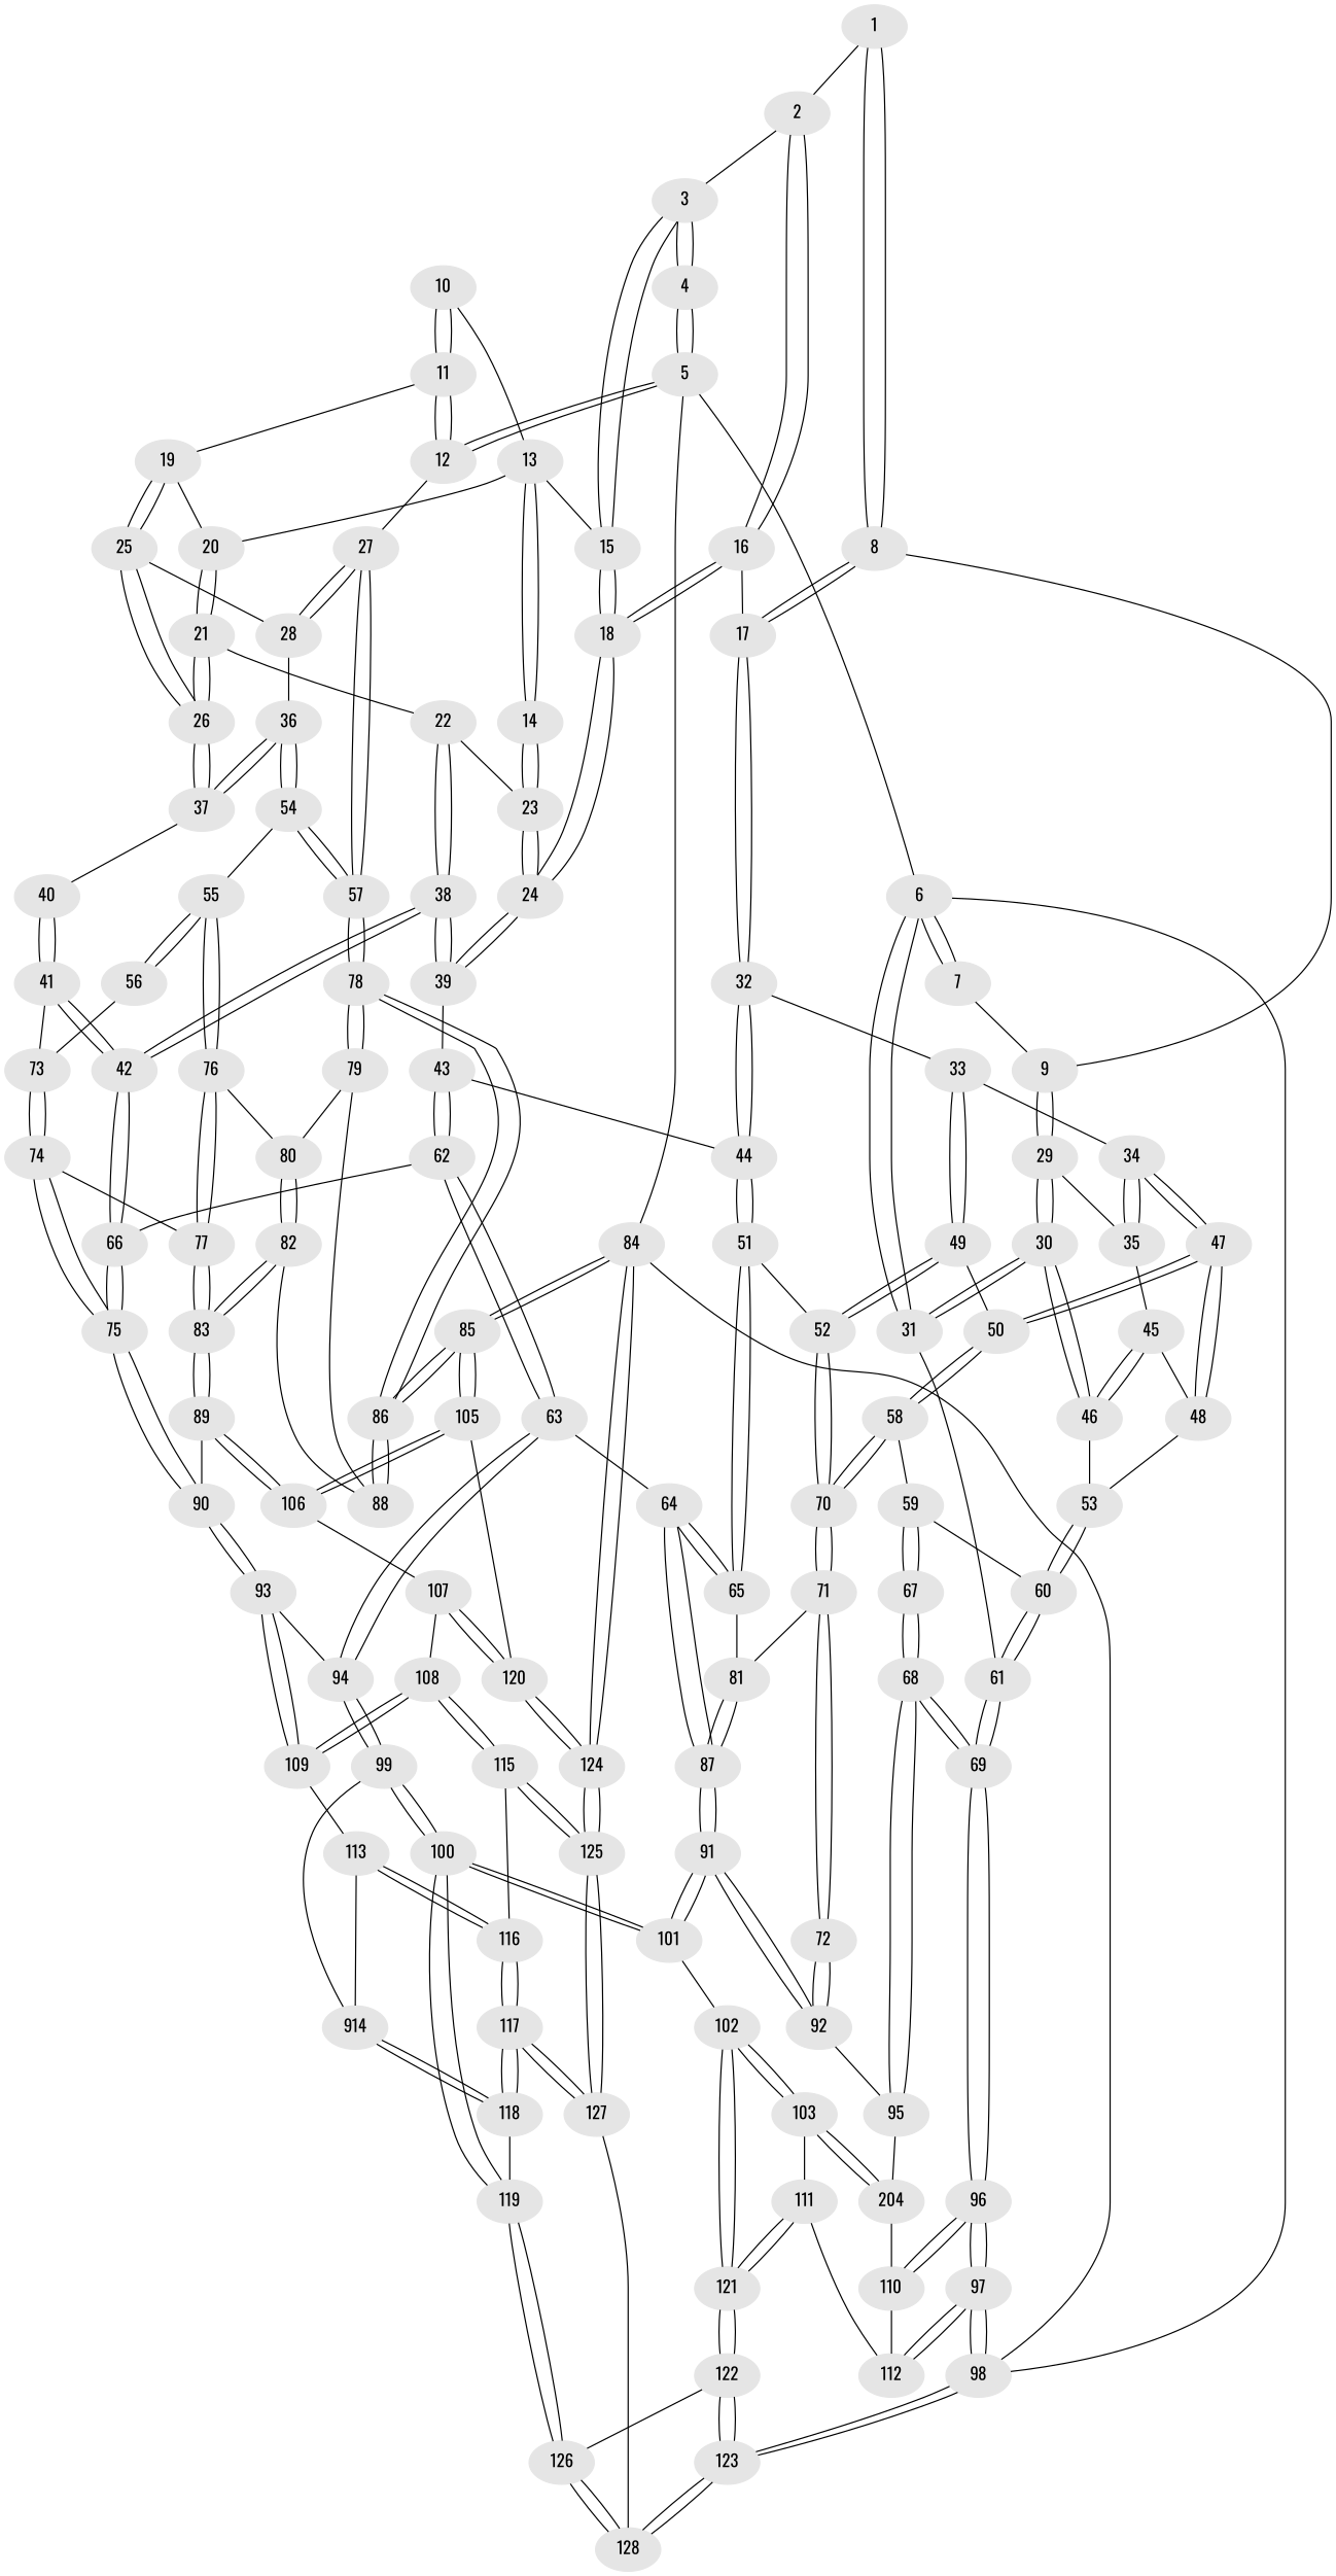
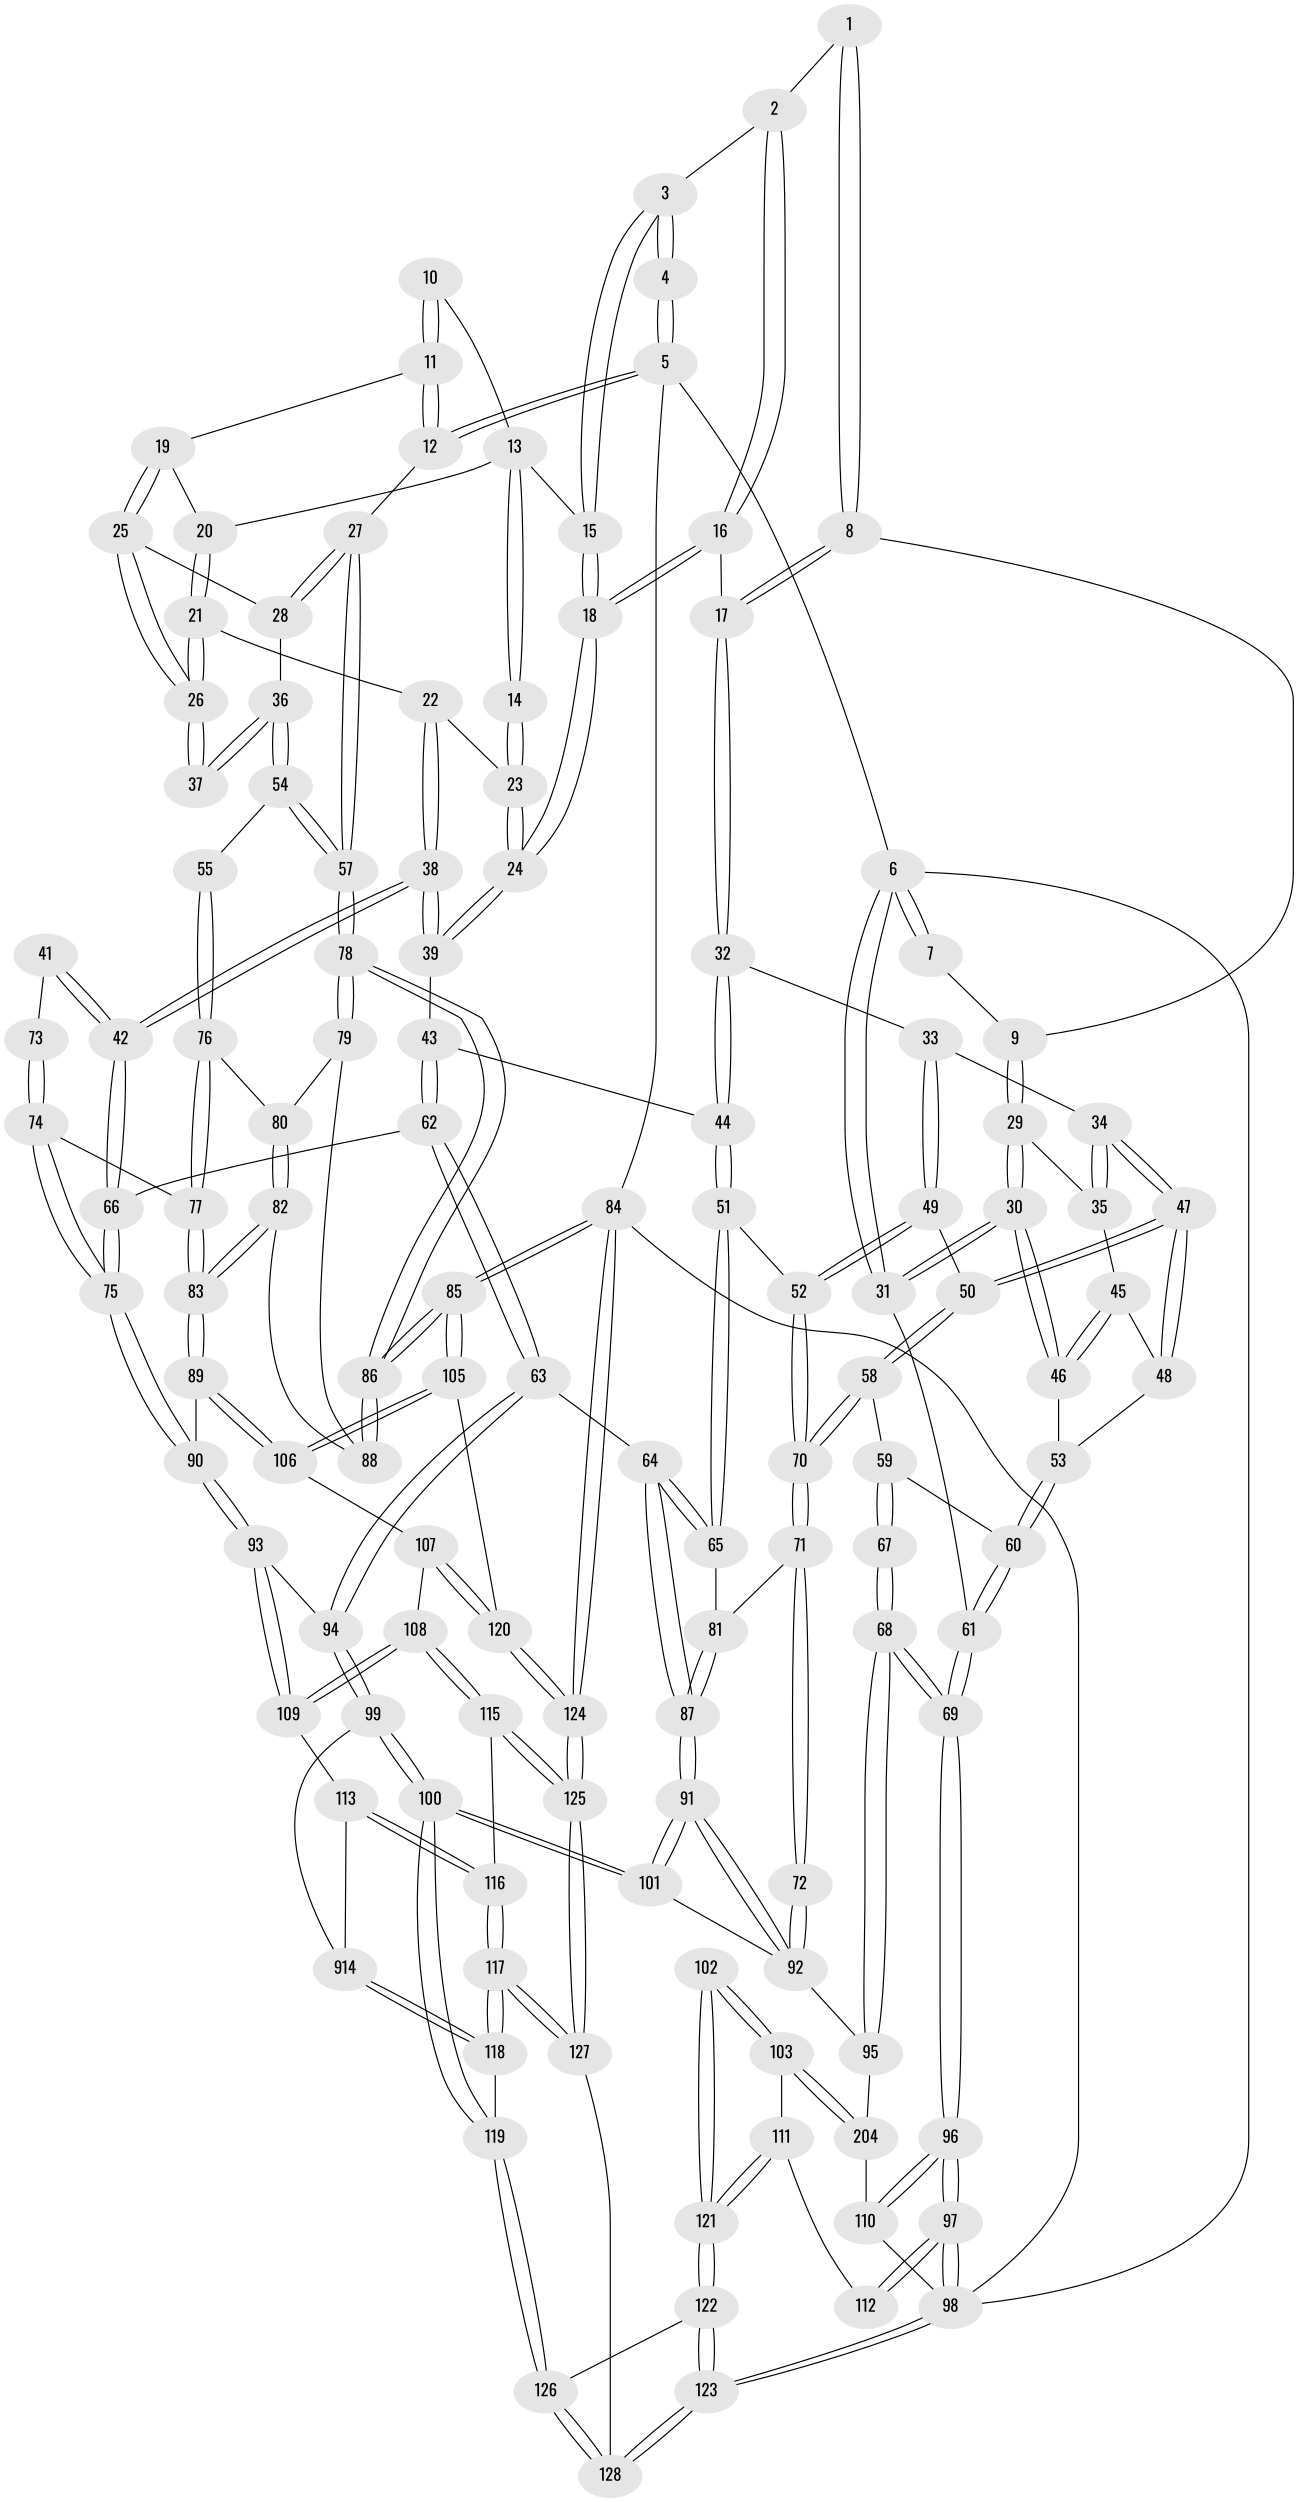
  graph {
    fontname=Oswald
    node [color=gray90 fontname=Oswald style=filled]
    edge [fontname=Oswald]
    1
    2
    8
    3
    16
    9
    17
    4
    15
    18
    5
    6
    12
    84
    7
    31
    98
    27
    85
    124
    61
    123
    29
    32
    30
    35
    10
    11
    13
    19
    14
    20
    25
    28
    57
    23
    21
    24
    33
    44
    39
    26
    22
    38
    37
    42
    43
    36
-   40
    78
    54
    46
    45
    53
    69
    34
    49
    51
    47
    50
    52
    48
    55
    41
    66
    62
    73
-   56
    74
    75
    63
    65
    60
    58
    70
    59
    81
    71
    76
    77
    80
    79
    86
    67
    68
    96
    64
    94
    87
    99
    91
    90
    95
    72
    92
    n96 [label=204]
    97
    110
    83
    93
    82
    89
    88
    106
    105
    125
    120
    101
    107
    109
    102
    113
    100
    n114 [label=914]
    112
    128
    119
    118
    126
    103
    121
    111
    122
    108
    115
    116
    117
    127
    1 -- 2
    1 -- 8
    1 -- 8
    2 -- 3
    2 -- 16
    2 -- 16
    8 -- 9
    8 -- 17
    8 -- 17
    3 -- 4
    3 -- 4
    3 -- 15
    3 -- 15
    16 -- 17
    16 -- 18
    16 -- 18
    9 -- 29
    9 -- 29
    17 -- 32
    17 -- 32
    4 -- 5
    4 -- 5
    15 -- 18
    15 -- 18
    18 -- 24
    18 -- 24
    5 -- 6
    5 -- 12
    5 -- 12
    5 -- 84
    6 -- 7
    6 -- 7
    6 -- 31
    6 -- 31
    6 -- 98
    12 -- 27
    84 -- 98
    84 -- 85
    84 -- 85
    84 -- 124
    84 -- 124
    7 -- 9
    31 -- 61
    98 -- 123
    98 -- 123
    27 -- 28
    27 -- 28
    27 -- 57
    27 -- 57
    85 -- 86
    85 -- 86
    85 -- 105
    85 -- 105
    124 -- 125
    124 -- 125
    61 -- 69
    61 -- 69
    123 -- 128
    123 -- 128
    29 -- 30
    29 -- 30
    29 -- 35
    32 -- 33
    32 -- 44
    32 -- 44
    30 -- 31
    30 -- 31
    30 -- 46
    30 -- 46
    35 -- 45
    10 -- 11
    10 -- 11
    10 -- 13
    11 -- 12
    11 -- 12
    11 -- 19
    13 -- 15
    13 -- 14
    13 -- 14
    13 -- 20
    19 -- 20
    19 -- 25
    19 -- 25
    14 -- 23
    14 -- 23
    20 -- 21
    20 -- 21
    25 -- 28
    25 -- 26
    25 -- 26
    28 -- 36
    57 -- 78
    57 -- 78
    23 -- 24
    23 -- 24
    21 -- 26
    21 -- 26
    21 -- 22
    24 -- 39
    24 -- 39
    33 -- 34
    33 -- 49
    33 -- 49
    44 -- 51
    44 -- 51
    39 -- 43
    26 -- 37
    26 -- 37
    22 -- 23
    22 -- 38
    22 -- 38
    38 -- 39
    38 -- 39
    38 -- 42
    38 -- 42
-   37 -- 40
    42 -- 66
    42 -- 66
    43 -- 44
    43 -- 62
    43 -- 62
    36 -- 37
    36 -- 37
    36 -- 54
    36 -- 54
-   40 -- 41
-   40 -- 41
    78 -- 79
    78 -- 79
    78 -- 86
    78 -- 86
    54 -- 57
    54 -- 57
    54 -- 55
    46 -- 53
    45 -- 46
    45 -- 46
    45 -- 48
    53 -- 60
    53 -- 60
    69 -- 96
    69 -- 96
    34 -- 35
    34 -- 35
    34 -- 47
    34 -- 47
    49 -- 50
    49 -- 52
    49 -- 52
    51 -- 52
    51 -- 65
    51 -- 65
    47 -- 50
    47 -- 50
    47 -- 48
    47 -- 48
    50 -- 58
    50 -- 58
    52 -- 70
    52 -- 70
    48 -- 53
-   55 -- 56
-   55 -- 56
    55 -- 76
    55 -- 76
    41 -- 42
    41 -- 42
    41 -- 73
    66 -- 75
    66 -- 75
    62 -- 66
    62 -- 63
    62 -- 63
    73 -- 74
    73 -- 74
-   56 -- 73
    74 -- 75
    74 -- 75
    74 -- 77
    75 -- 90
    75 -- 90
    63 -- 64
    63 -- 94
    63 -- 94
    65 -- 81
    60 -- 61
    60 -- 61
    58 -- 70
    58 -- 70
    58 -- 59
    70 -- 71
    70 -- 71
    59 -- 60
    59 -- 67
    59 -- 67
    81 -- 87
    81 -- 87
    71 -- 81
    71 -- 72
    71 -- 72
    76 -- 77
    76 -- 77
    76 -- 80
    77 -- 83
    77 -- 83
    80 -- 82
    80 -- 82
    79 -- 80
    79 -- 88
    86 -- 88
    86 -- 88
    67 -- 68
    67 -- 68
    68 -- 69
    68 -- 69
    68 -- 95
    68 -- 95
    96 -- 97
    96 -- 97
    96 -- 110
    96 -- 110
    64 -- 65
    64 -- 65
    64 -- 87
    64 -- 87
    94 -- 99
    94 -- 99
    87 -- 91
    87 -- 91
    99 -- 100
    99 -- 100
    99 -- n114
    91 -- 92
    91 -- 92
    91 -- 101
    91 -- 101
    90 -- 93
    90 -- 93
    95 -- n96
    72 -- 92
    72 -- 92
    92 -- 95
    n96 -- 110
    97 -- 98
    97 -- 98
    97 -- 112
    97 -- 112
-   110 -- 112
+   110 -- 98
    83 -- 89
    83 -- 89
    93 -- 94
    93 -- 109
    93 -- 109
    82 -- 83
    82 -- 83
    82 -- 88
    89 -- 90
    89 -- 106
    89 -- 106
    106 -- 107
    105 -- 106
    105 -- 106
    105 -- 120
    125 -- 127
    125 -- 127
    120 -- 124
    120 -- 124
-   101 -- 102
+   101 -- 92
    107 -- 120
    107 -- 120
    107 -- 108
    109 -- 113
    102 -- 103
    102 -- 103
    102 -- 121
    102 -- 121
    113 -- n114
    113 -- 116
    113 -- 116
    100 -- 101
    100 -- 101
    100 -- 119
    100 -- 119
    n114 -- 118
    n114 -- 118
    119 -- 126
    119 -- 126
    118 -- 119
    126 -- 128
    126 -- 128
    103 -- n96
    103 -- n96
    103 -- 111
    121 -- 122
    121 -- 122
    111 -- 112
    111 -- 121
    111 -- 121
    122 -- 123
    122 -- 123
    122 -- 126
    108 -- 109
    108 -- 109
    108 -- 115
    108 -- 115
    115 -- 125
    115 -- 125
    115 -- 116
    116 -- 117
    116 -- 117
    117 -- 118
    117 -- 118
    117 -- 127
    117 -- 127
    127 -- 128
  }
